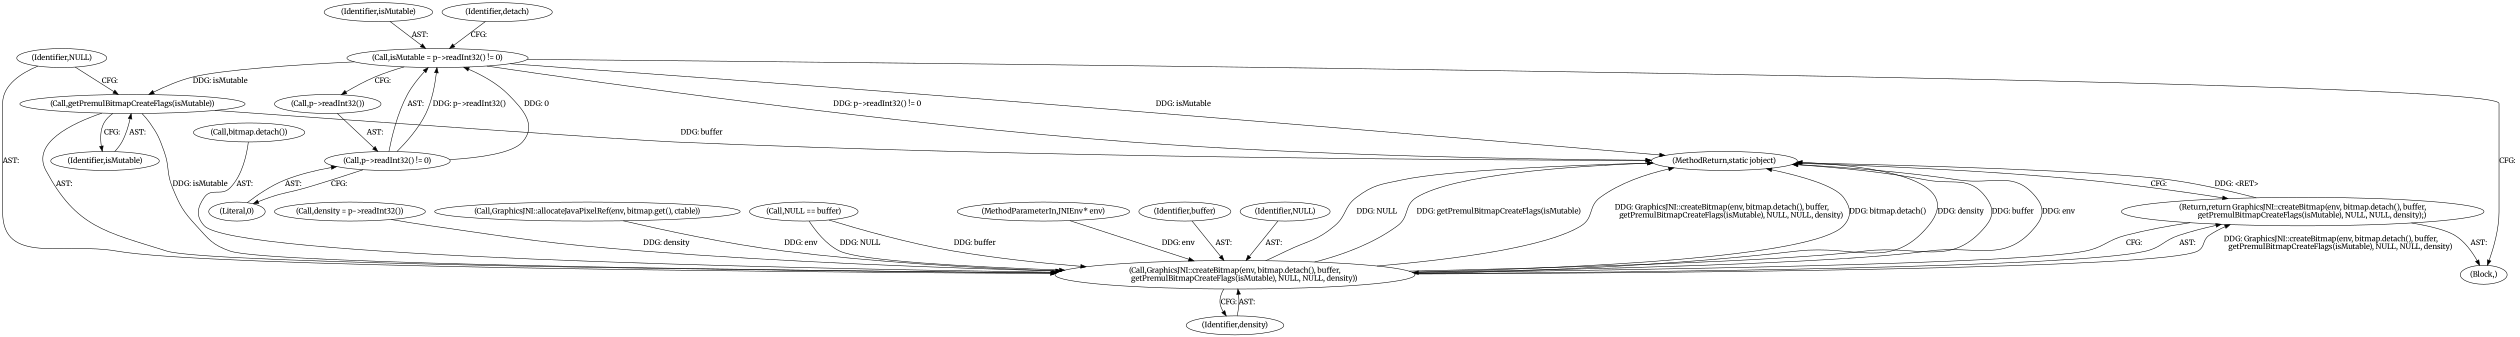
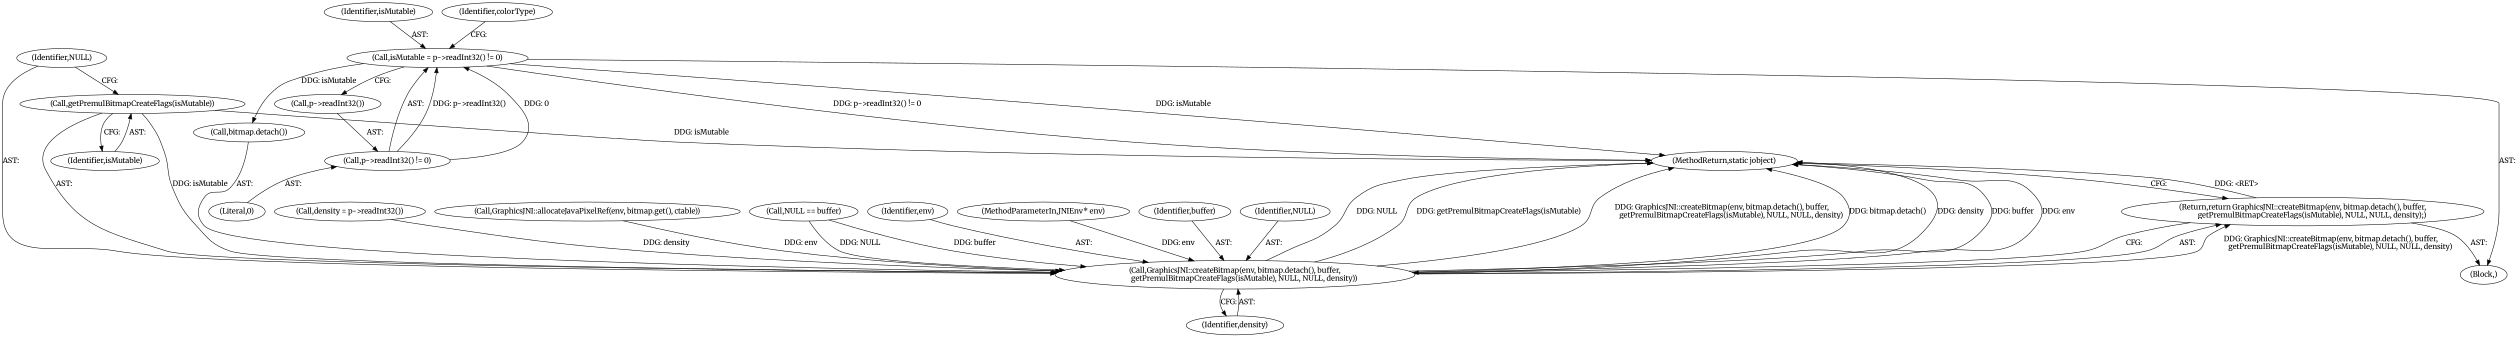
  digraph {
    fontname=Merriweather
    node [fontname=Merriweather]
    edge [fontname=Merriweather]
    n1 [label="(Call,isMutable = p->readInt32() != 0)"]
    n2 [label="(Call,getPremulBitmapCreateFlags(isMutable))"]
    n3 [label="(Block,)"]
    n4 [label="(MethodReturn,static jobject)"]
    n5 [label="(Call,p->readInt32())"]
    n6 [label="(Call,p->readInt32() != 0)"]
    n7 [label="(Literal,0)"]
    n8 [label="(Call,GraphicsJNI::createBitmap(env, bitmap.detach(), buffer,\n            getPremulBitmapCreateFlags(isMutable), NULL, NULL, density))"]
    n9 [label="(Identifier,isMutable)"]
    n10 [label="(Return,return GraphicsJNI::createBitmap(env, bitmap.detach(), buffer,\n            getPremulBitmapCreateFlags(isMutable), NULL, NULL, density);)"]
    n11 [label="(Identifier,density)"]
    n12 [label="(Call,density = p->readInt32())"]
    n13 [label="(Identifier,isMutable)"]
    n14 [label="(Call,GraphicsJNI::allocateJavaPixelRef(env, bitmap.get(), ctable))"]
    n15 [label="(Call,NULL == buffer)"]
+   n16 [label="(Identifier,env)"]
    n17 [label="(MethodParameterIn,JNIEnv* env)"]
    n18 [label="(Identifier,buffer)"]
    n19 [label="(Identifier,NULL)"]
    n20 [label="(Call,bitmap.detach())"]
    n21 [label="(Identifier,NULL)"]
-   n22 [label="(Identifier,detach)"]
-   n1 -> n2 [label="DDG: isMutable"]
-   n1 -> n3 [label="CFG: "]
+   n22 [label="(Identifier,colorType)"]
+   n1 -> n20 [label="DDG: isMutable"]
+   n1 -> n3 [label="AST: "]
    n1 -> n4 [label="DDG: p->readInt32() != 0"]
    n1 -> n4 [label="DDG: isMutable"]
    n1 -> n5 [label="CFG: "]
-   n2 -> n4 [label="DDG: buffer"]
+   n2 -> n4 [label="DDG: isMutable"]
    n2 -> n8 [label="AST: "]
    n2 -> n8 [label="DDG: isMutable"]
    n2 -> n9 [label="CFG: "]
    n4 -> n10 [label="CFG: "]
    n5 -> n6 [label="AST: "]
    n6 -> n1 [label="AST: "]
    n6 -> n1 [label="DDG: p->readInt32()"]
    n6 -> n1 [label="DDG: 0"]
-   n6 -> n7 [label="CFG: "]
    n7 -> n6 [label="AST: "]
    n8 -> n4 [label="DDG: NULL"]
    n8 -> n4 [label="DDG: getPremulBitmapCreateFlags(isMutable)"]
    n8 -> n4 [label="DDG: GraphicsJNI::createBitmap(env, bitmap.detach(), buffer,\n            getPremulBitmapCreateFlags(isMutable), NULL, NULL, density)"]
    n8 -> n4 [label="DDG: bitmap.detach()"]
    n8 -> n4 [label="DDG: density"]
    n8 -> n4 [label="DDG: buffer"]
    n8 -> n4 [label="DDG: env"]
    n8 -> n10 [label="AST: "]
    n8 -> n10 [label="DDG: GraphicsJNI::createBitmap(env, bitmap.detach(), buffer,\n            getPremulBitmapCreateFlags(isMutable), NULL, NULL, density)"]
    n8 -> n11 [label="CFG: "]
    n9 -> n2 [label="AST: "]
    n10 -> n3 [label="AST: "]
    n10 -> n4 [label="DDG: <RET>"]
    n10 -> n8 [label="CFG: "]
    n11 -> n8 [label="AST: "]
    n12 -> n8 [label="DDG: density"]
    n13 -> n1 [label="AST: "]
    n14 -> n8 [label="DDG: env"]
    n15 -> n8 [label="DDG: buffer"]
    n15 -> n8 [label="DDG: NULL"]
+   n16 -> n8 [label="AST: "]
    n17 -> n8 [label="DDG: env"]
    n18 -> n8 [label="AST: "]
    n19 -> n8 [label="AST: "]
    n20 -> n8 [label="AST: "]
    n21 -> n2 [label="CFG: "]
    n21 -> n8 [label="AST: "]
    n22 -> n1 [label="CFG: "]
  }
